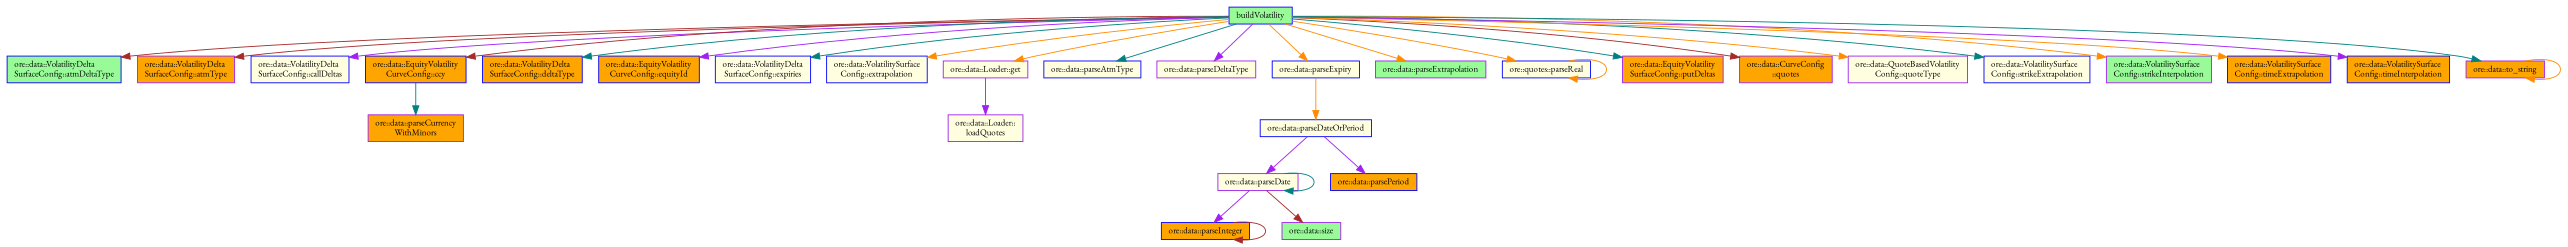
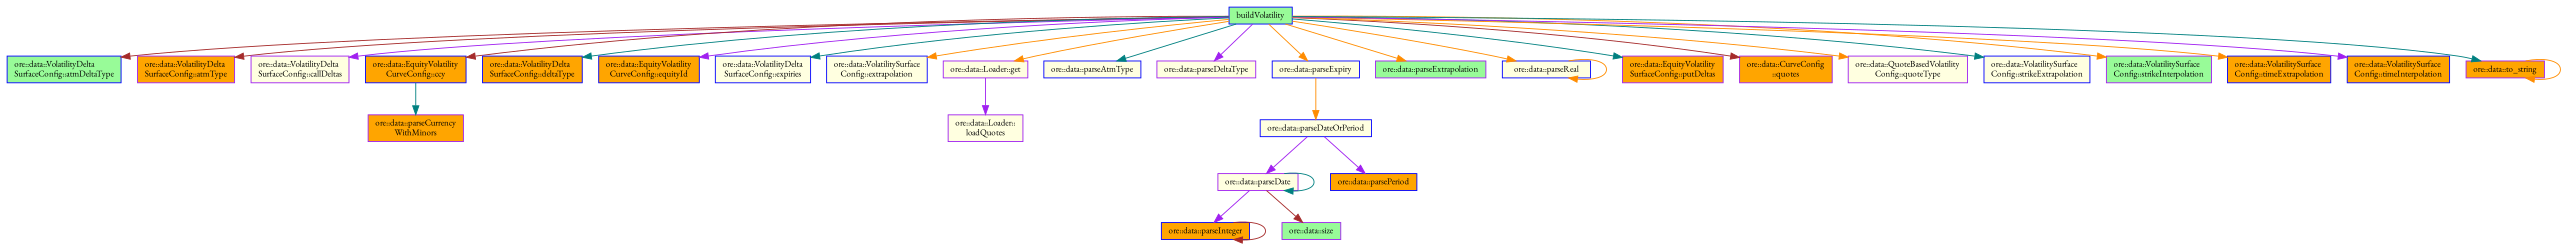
  digraph {
    fontname="EB Garamond"
    rankdir=TB
    node [color=blue fillcolor=lightyellow fontname="EB Garamond" fontsize=10 shape=box style=filled]
    edge [color=darkorange fontname="EB Garamond" fontsize=10 labelfontname=Helvetica labelfontsize=10 style=solid]
    n1 [fillcolor=palegreen fontcolor=black height=0.2 label=buildVolatility width=0.4]
    n2 [fillcolor=palegreen height=0.2 label="ore::data::VolatilityDelta\lSurfaceConfig::atmDeltaType" width=0.4]
    n3 [color=purple fillcolor=orange height=0.2 label="ore::data::VolatilityDelta\lSurfaceConfig::atmType" width=0.4]
-   n4 [height=0.2 label="ore::data::VolatilityDelta\lSurfaceConfig::callDeltas" width=0.4]
+   n4 [color=purple height=0.2 label="ore::data::VolatilityDelta\lSurfaceConfig::callDeltas" width=0.4]
    n5 [fillcolor=orange height=0.2 label="ore::data::EquityVolatility\lCurveConfig::ccy" width=0.4]
    n6 [fillcolor=orange height=0.2 label="ore::data::VolatilityDelta\lSurfaceConfig::deltaType" width=0.4]
    n7 [fillcolor=orange height=0.2 label="ore::data::EquityVolatility\lCurveConfig::equityId" width=0.4]
    n8 [height=0.2 label="ore::data::VolatilityDelta\lSurfaceConfig::expiries" width=0.4]
    n9 [height=0.2 label="ore::data::VolatilitySurface\lConfig::extrapolation" width=0.4]
    n10 [color=purple height=0.2 label="ore::data::Loader::get" width=0.4]
    n11 [height=0.2 label="ore::data::parseAtmType" width=0.4]
    n12 [color=purple height=0.2 label="ore::data::parseDeltaType" width=0.4]
    n13 [height=0.2 label="ore::data::parseExpiry" width=0.4]
    n14 [color=purple fillcolor=palegreen height=0.2 label="ore::data::parseExtrapolation" width=0.4]
-   n15 [height=0.2 label="ore::quotes::parseReal" width=0.4]
+   n15 [height=0.2 label="ore::data::parseReal" width=0.4]
    n16 [color=purple fillcolor=orange height=0.2 label="ore::data::EquityVolatility\lSurfaceConfig::putDeltas" width=0.4]
    n17 [color=purple fillcolor=orange height=0.2 label="ore::data::CurveConfig\l::quotes" width=0.4]
    n18 [color=purple height=0.2 label="ore::data::QuoteBasedVolatility\lConfig::quoteType" width=0.4]
    n19 [height=0.2 label="ore::data::VolatilitySurface\lConfig::strikeExtrapolation" width=0.4]
    n20 [color=purple fillcolor=palegreen height=0.2 label="ore::data::VolatilitySurface\lConfig::strikeInterpolation" width=0.4]
    n21 [fillcolor=orange height=0.2 label="ore::data::VolatilitySurface\lConfig::timeExtrapolation" width=0.4]
    n22 [fillcolor=orange height=0.2 label="ore::data::VolatilitySurface\lConfig::timeInterpolation" width=0.4]
    n23 [color=purple fillcolor=orange height=0.2 label="ore::data::to_string" width=0.4]
    n24 [color=purple fillcolor=orange height=0.2 label="ore::data::parseCurrency\lWithMinors" width=0.4]
    n25 [color=purple height=0.2 label="ore::data::Loader::\lloadQuotes" width=0.4]
    n26 [height=0.2 label="ore::data::parseDateOrPeriod" width=0.4]
    n27 [color=purple height=0.2 label="ore::data::parseDate" width=0.4]
    n28 [fillcolor=orange height=0.2 label="ore::data::parsePeriod" width=0.4]
    n29 [fillcolor=orange height=0.2 label="ore::data::parseInteger" width=0.4]
    n30 [color=purple fillcolor=palegreen height=0.2 label="ore::data::size" width=0.4]
    n1 -> n2 [color=brown]
    n1 -> n3 [color=brown]
    n1 -> n4 [color=purple]
    n1 -> n5 [color=brown]
    n1 -> n6 [color=teal]
    n1 -> n7 [color=purple]
    n1 -> n8 [color=teal]
    n1 -> n9
    n1 -> n10
    n1 -> n11 [color=teal]
    n1 -> n12 [color=purple]
    n1 -> n13
    n1 -> n14
    n1 -> n15
    n1 -> n16 [color=teal]
    n1 -> n17 [color=brown]
    n1 -> n18
    n1 -> n19 [color=teal]
    n1 -> n20
    n1 -> n21
    n1 -> n22 [color=purple]
    n1 -> n23 [color=teal]
    n5 -> n24 [color=teal]
    n10 -> n25 [color=purple]
    n13 -> n26
    n15 -> n15
    n23 -> n23
    n26 -> n27 [color=purple]
    n26 -> n28 [color=purple]
    n27 -> n27 [color=teal]
    n27 -> n29 [color=purple]
    n27 -> n30 [color=brown]
    n29 -> n29 [color=brown]
  }
